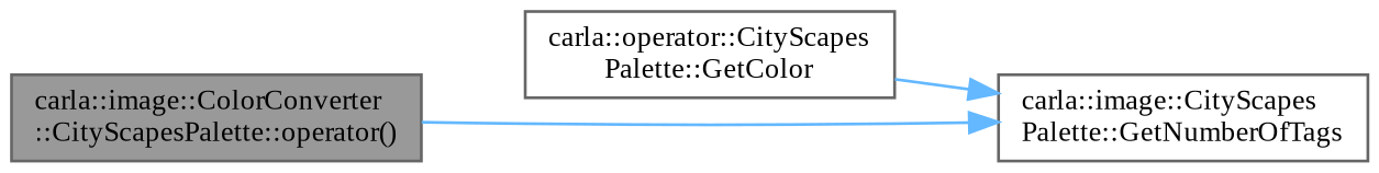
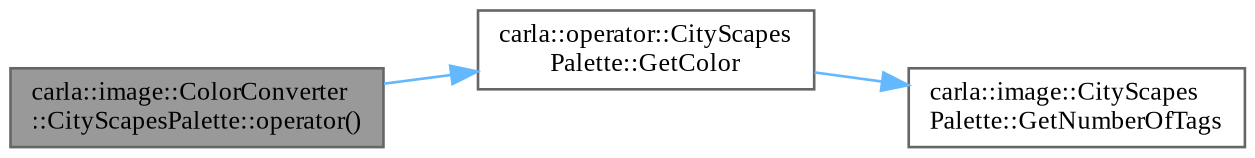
  digraph {
    fontname="Liberation Serif"
    rankdir=LR
    node [color=grey40 fillcolor=white fontname="Liberation Serif" fontsize=10 shape=box style=filled]
    edge [color=steelblue1 fontname="Liberation Serif" fontsize=10 labelfontname=Helvetica labelfontsize=10 style=solid]
    n1 [color=gray40 fillcolor=grey60 fontcolor=black height=0.2 label="carla::image::ColorConverter\l::CityScapesPalette::operator()" width=0.4]
    n2 [height=0.2 label="carla::operator::CityScapes\lPalette::GetColor" width=0.4]
    n3 [height=0.2 label="carla::image::CityScapes\lPalette::GetNumberOfTags" width=0.4]
-   n1 -> n3
+   n1 -> n2
    n2 -> n3
  }
